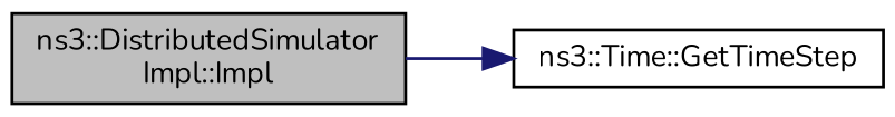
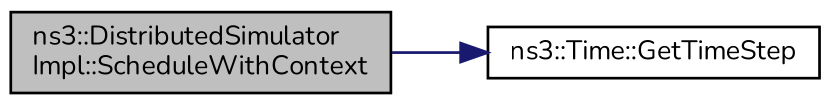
  digraph {
    rankdir=LR
    fontname=Nunito
    node [color=black fontname=Nunito fontsize=10 shape=record style=filled]
-   n1 [fillcolor=grey75 fontcolor=black height=0.2 label="ns3::DistributedSimulator\lImpl::Impl" width=0.4]
+   n1 [fillcolor=grey75 fontcolor=black height=0.2 label="ns3::DistributedSimulator\lImpl::ScheduleWithContext" width=0.4]
    n2 [fillcolor=white height=0.2 label="ns3::Time::GetTimeStep" width=0.4]
    n1 -> n2 [color=midnightblue fontname=Nunito fontsize=10 labelfontname=Helvetica labelfontsize=10 style=solid]
  }
